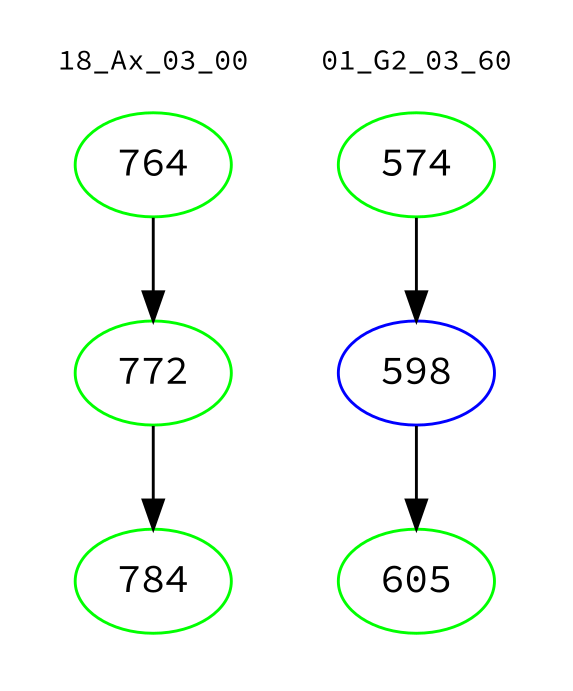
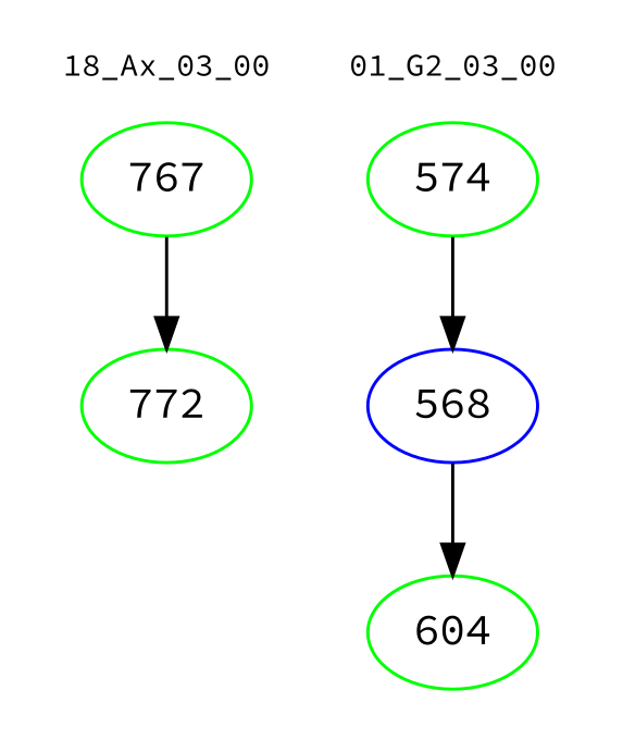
  digraph {
    fontname="Source Code Pro"
    node [color=green fontname="Source Code Pro"]
    edge [color=black fontname="Source Code Pro"]
-   n1 [label=764]
+   n1 [label=767]
    n2 [label=772]
-   n3 [label=784]
    n4 [label=574]
-   n5 [color=blue label=598]
-   n6 [label=605]
+   n5 [color=blue label=568]
+   n6 [label=604]
    subgraph cluster_1 {
      color=white
      fontsize=10
      label="18_Ax_03_00"
      n1
      n2
-     n3
    }
    subgraph cluster_2 {
      color=white
      fontsize=10
-     label="01_G2_03_60"
+     label="01_G2_03_00"
      n4
      n5
      n6
    }
    n1 -> n2
-   n2 -> n3
    n4 -> n5
    n5 -> n6
  }
